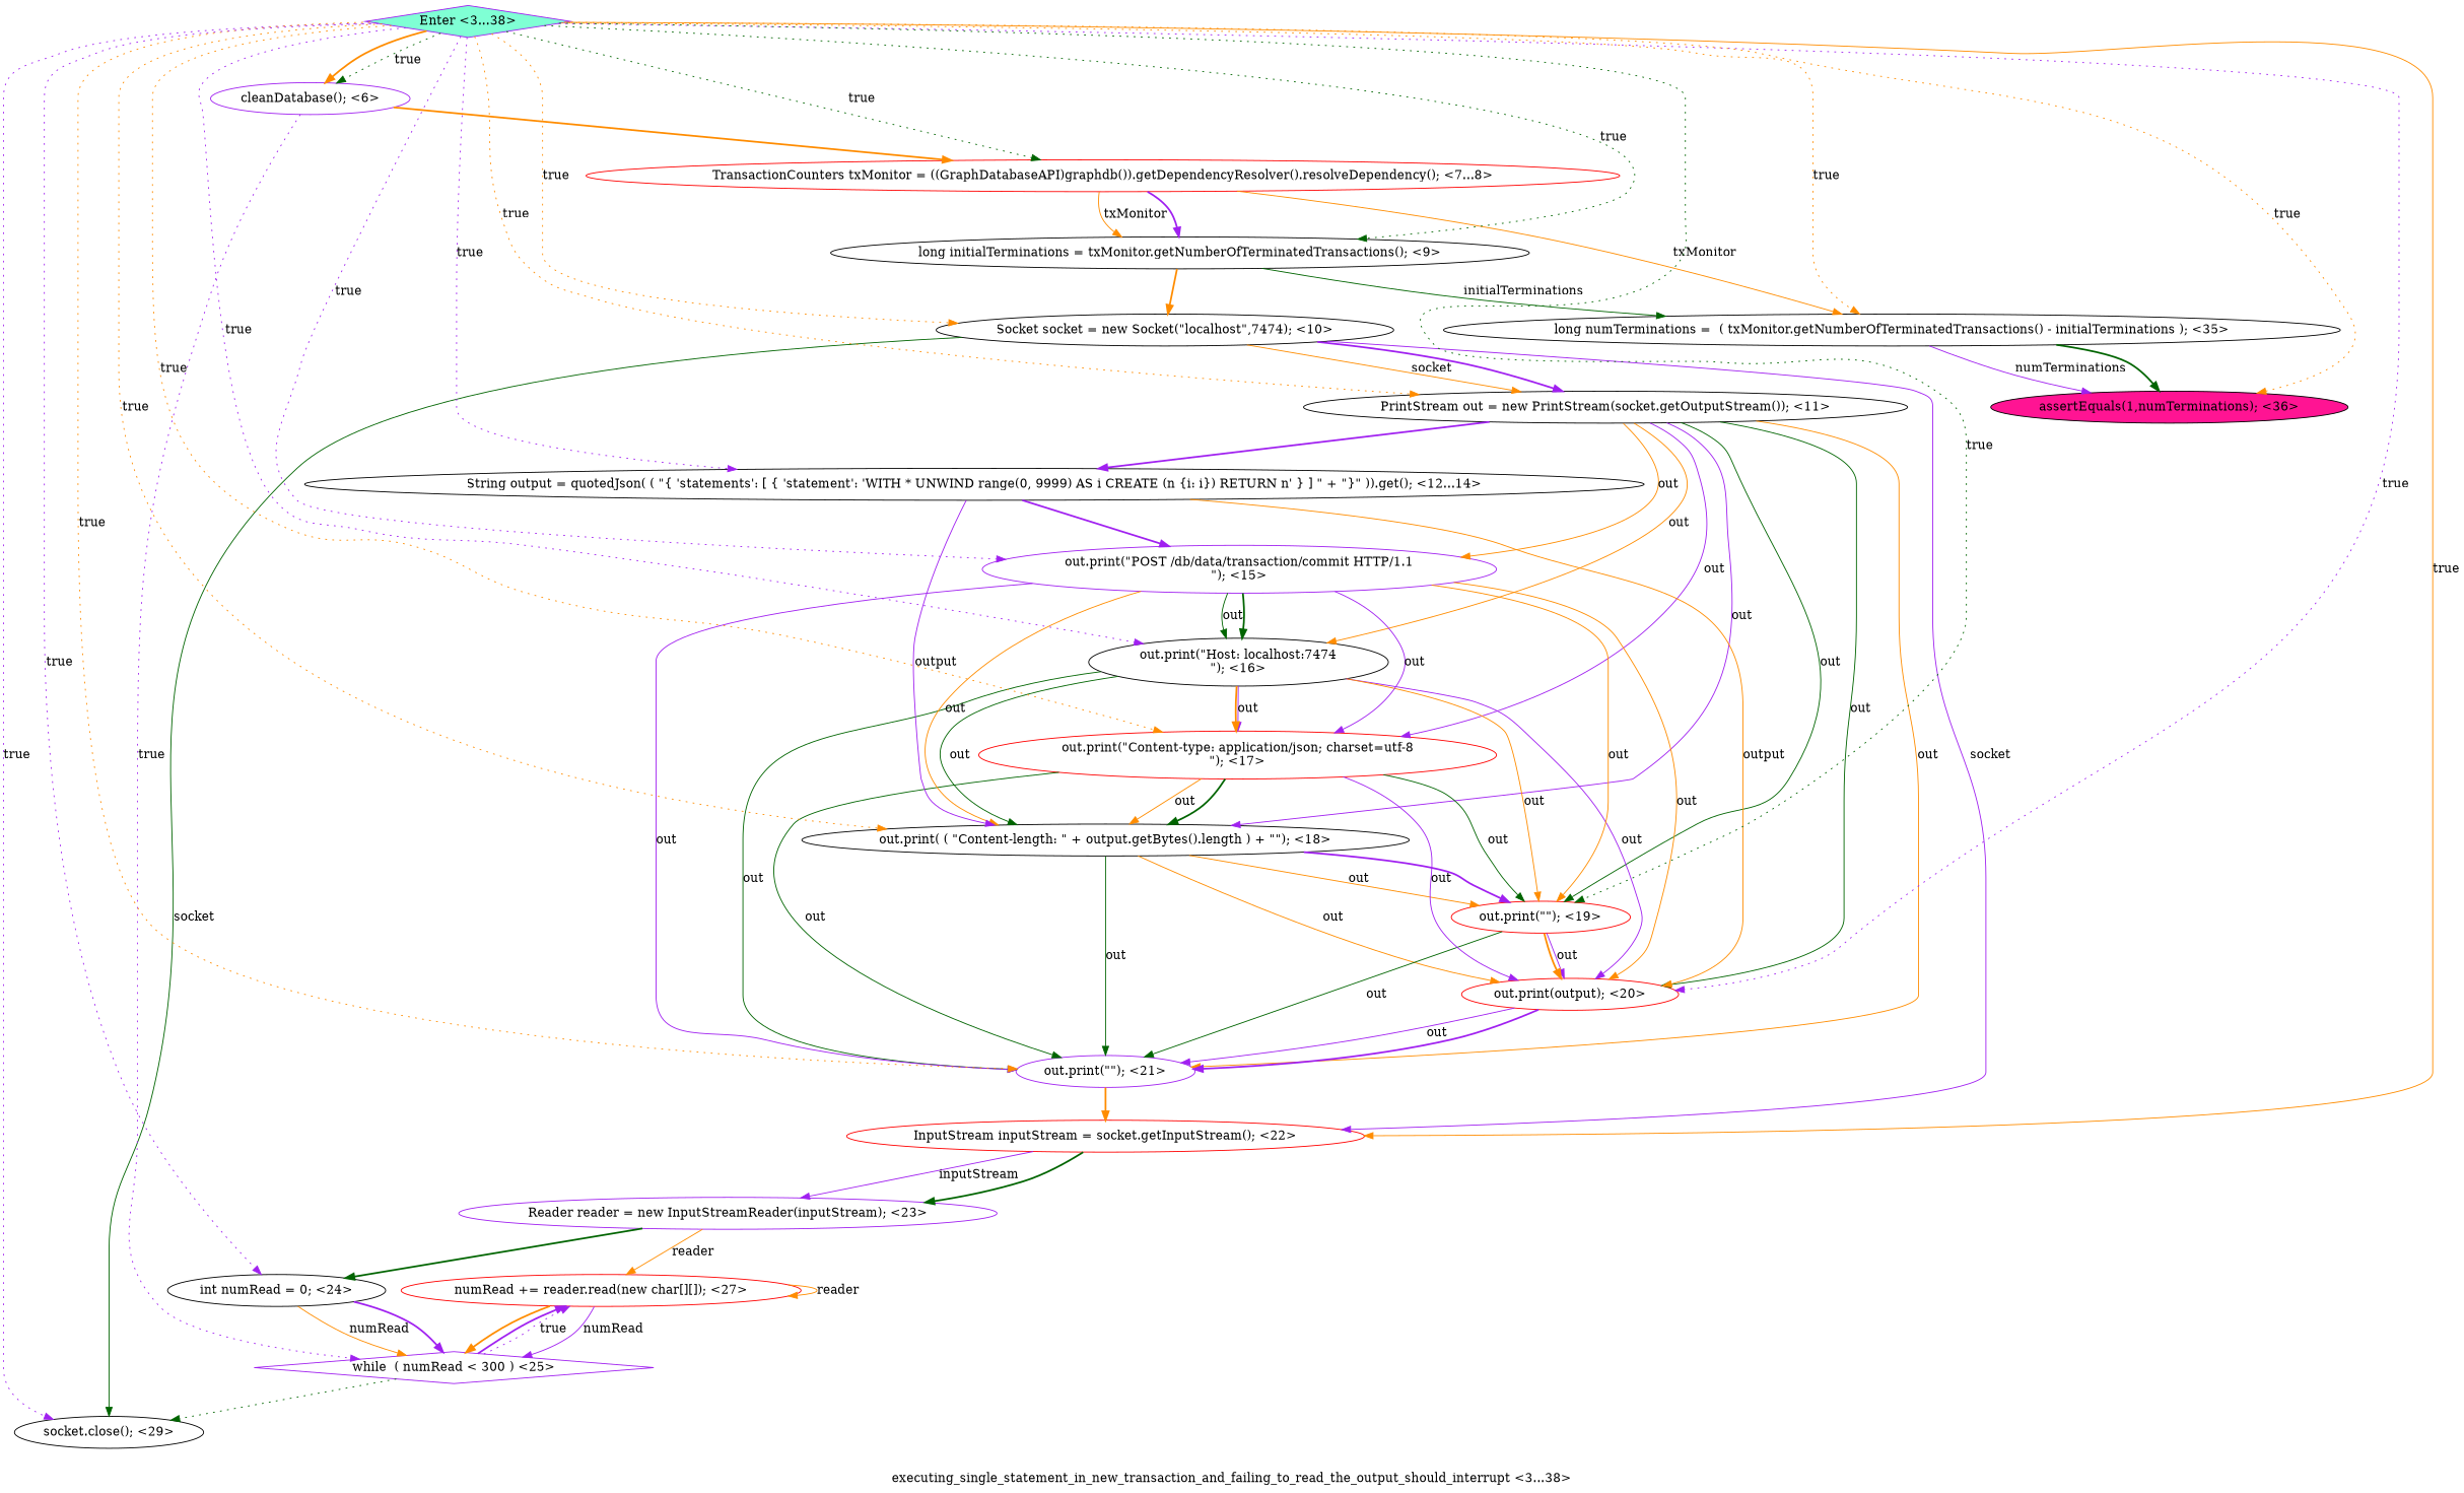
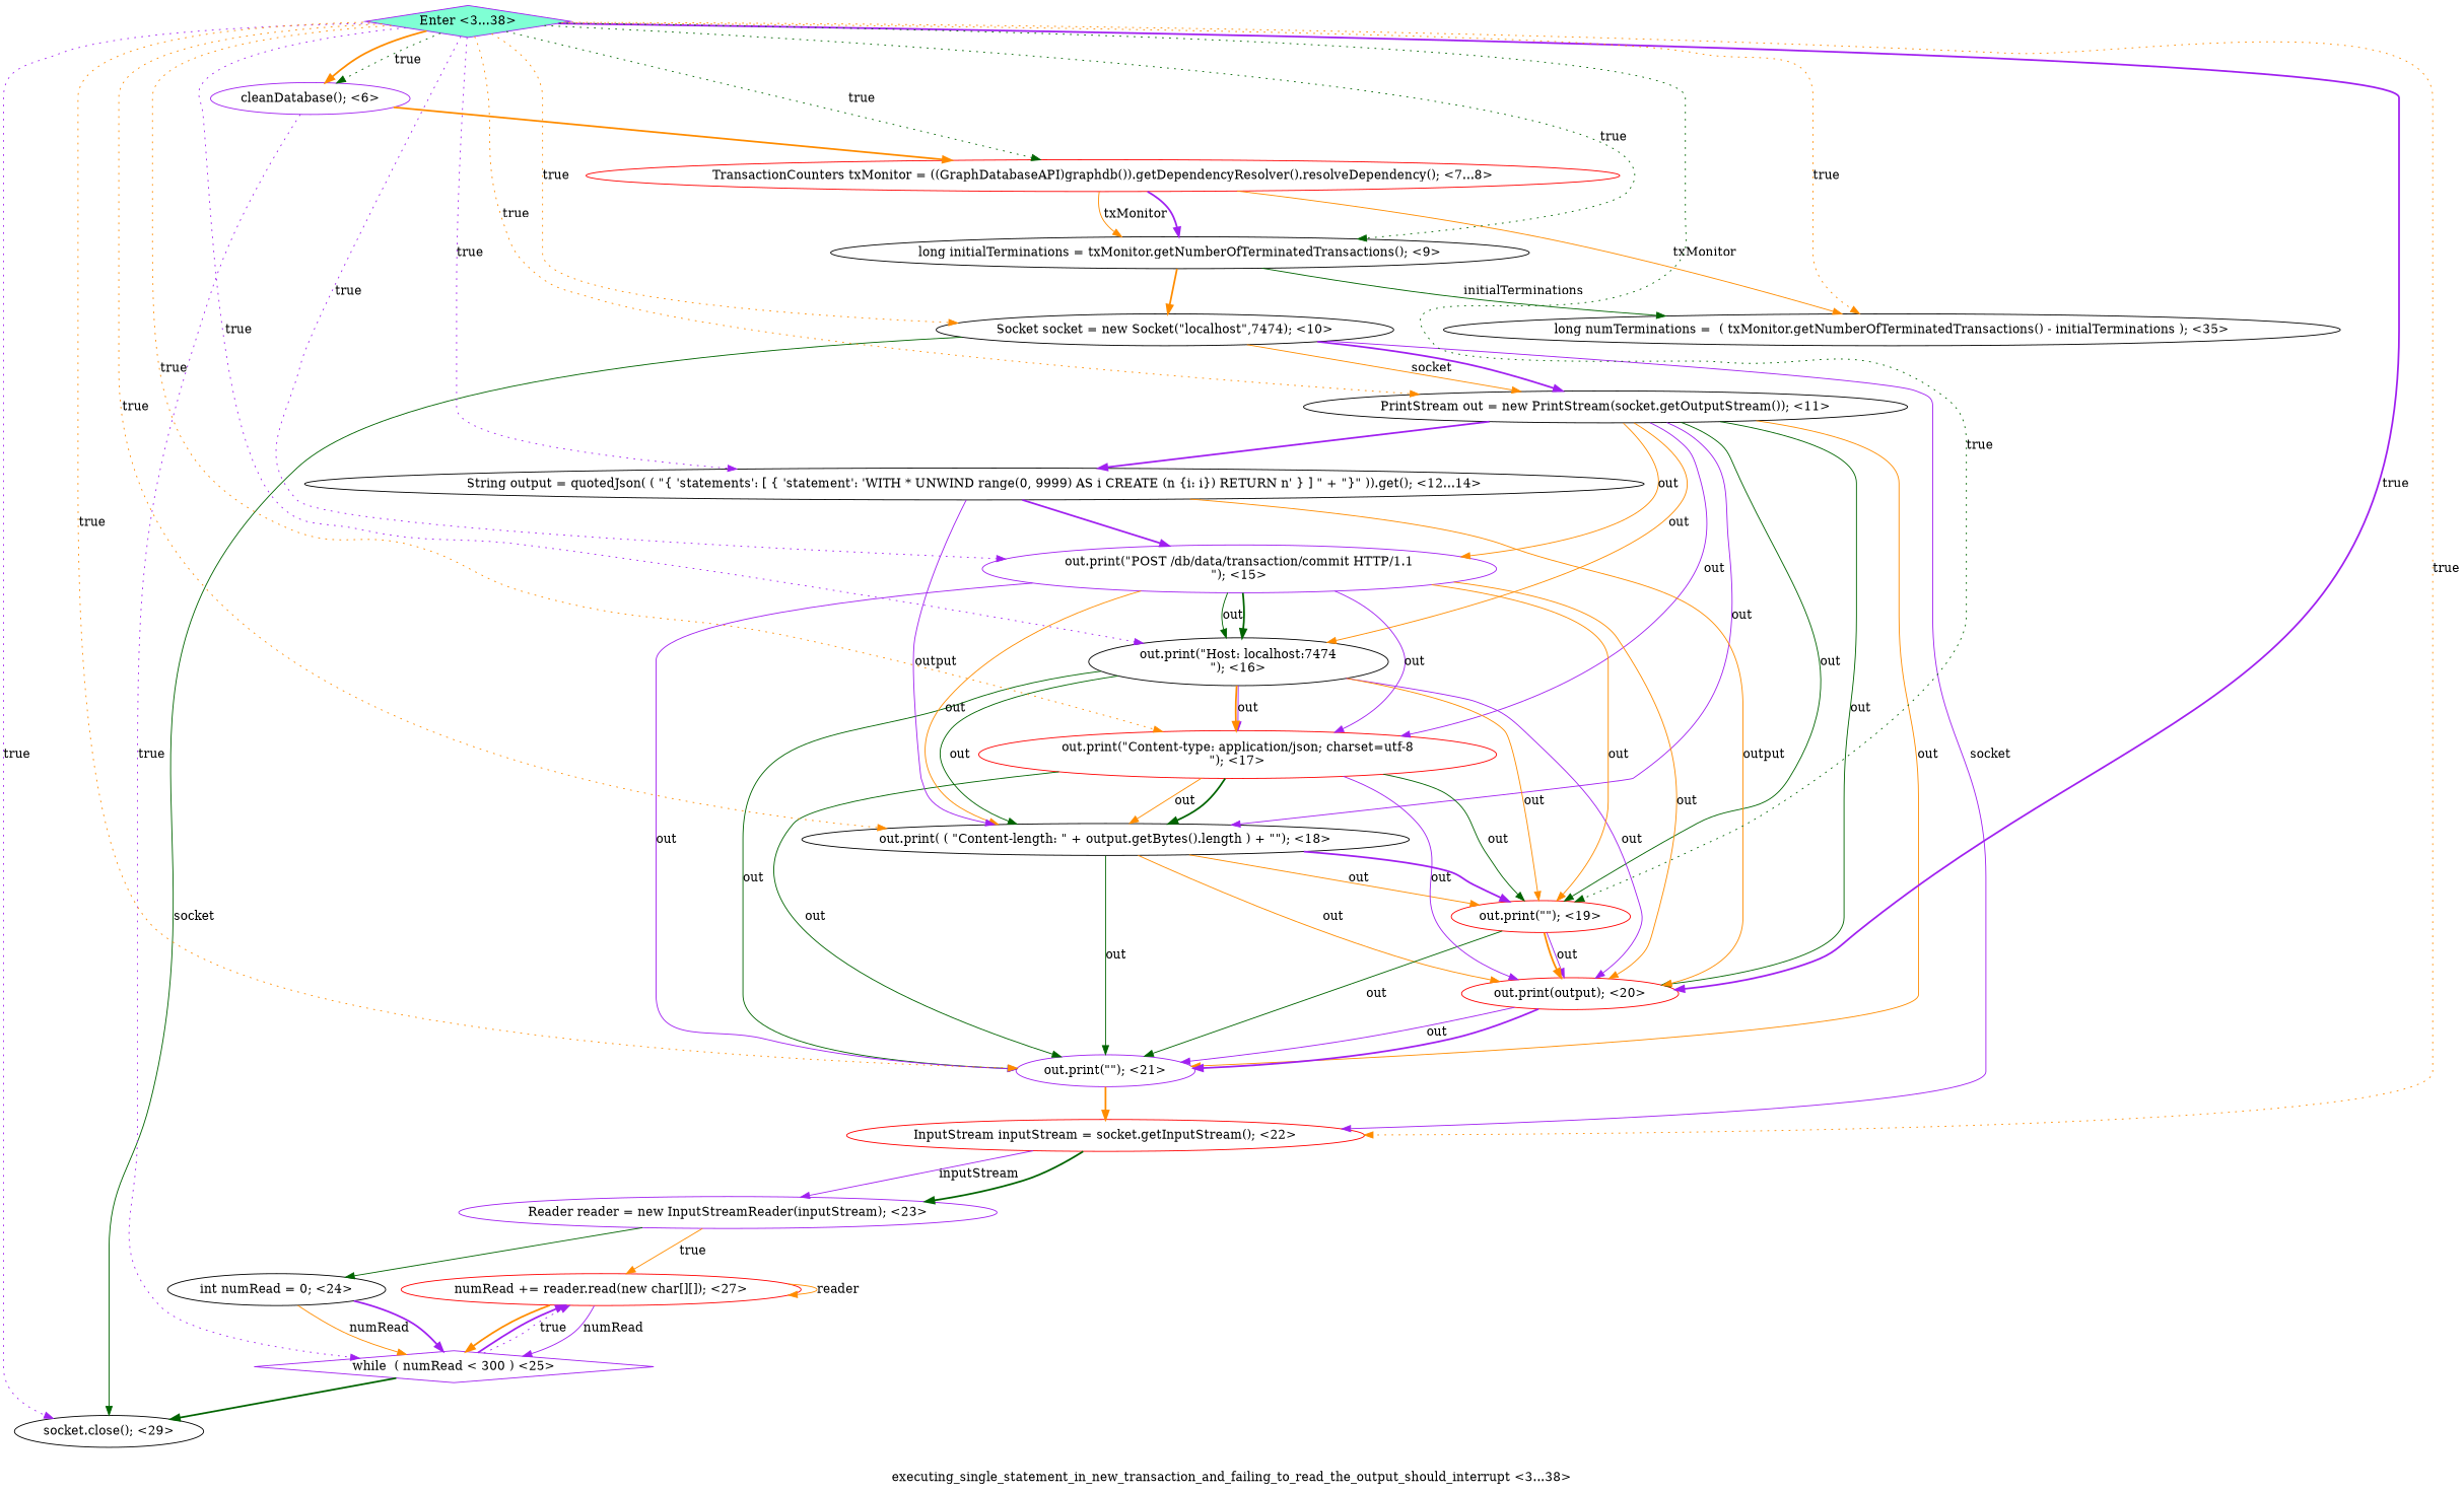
  digraph {
    label="executing_single_statement_in_new_transaction_and_failing_to_read_the_output_should_interrupt <3...38>"
    node [color=black fillcolor=white shape=ellipse style=filled]
    edge [color=darkorange style=solid]
    n1 [color=red label="numRead += reader.read(new char[][]); <27>"]
    n2 [color=purple label="while  ( numRead < 300 ) <25>" shape=diamond]
    n3 [label="socket.close(); <29>"]
    n4 [label="Socket socket = new Socket(\"localhost\",7474); <10>"]
    n5 [label="PrintStream out = new PrintStream(socket.getOutputStream()); <11>"]
    n6 [color=red label="InputStream inputStream = socket.getInputStream(); <22>"]
    n7 [label="out.print( ( \"Content-length: \" + output.getBytes().length ) + \"\"); <18>"]
    n8 [color=purple label="out.print(\"\"); <21>"]
    n9 [color=red label="out.print(output); <20>"]
    n10 [color=red label="out.print(\"\"); <19>"]
    n11 [label="out.print(\"Host: localhost:7474\n\"); <16>"]
    n12 [color=red label="out.print(\"Content-type: application/json; charset=utf-8\n\"); <17>"]
    n13 [color=purple label="out.print(\"POST /db/data/transaction/commit HTTP/1.1\n\"); <15>"]
    n14 [label="String output = quotedJson( ( \"{ 'statements': [ { 'statement': 'WITH * UNWIND range(0, 9999) AS i CREATE (n {i: i}) RETURN n' } ] \" + \"}\" )).get(); <12...14>"]
    n15 [color=purple label="Reader reader = new InputStreamReader(inputStream); <23>"]
    n16 [color=red label="TransactionCounters txMonitor = ((GraphDatabaseAPI)graphdb()).getDependencyResolver().resolveDependency(); <7...8>"]
    n17 [label="long numTerminations =  ( txMonitor.getNumberOfTerminatedTransactions() - initialTerminations ); <35>"]
    n18 [label="long initialTerminations = txMonitor.getNumberOfTerminatedTransactions(); <9>"]
-   n19 [fillcolor=deeppink label="assertEquals(1,numTerminations); <36>"]
    n20 [label="int numRead = 0; <24>"]
    n21 [color=purple label="cleanDatabase(); <6>"]
    n22 [color=purple fillcolor=aquamarine label="Enter <3...38>" shape=diamond]
    n1 -> n1 [label=reader]
    n1 -> n2 [color=purple label=numRead]
    n1 -> n2 [style=bold]
    n2 -> n1 [color=purple label=true style=dotted]
    n2 -> n1 [color=purple style=bold]
-   n2 -> n3 [color=darkgreen style=dotted]
+   n2 -> n3 [color=darkgreen style=bold]
    n4 -> n3 [color=darkgreen label=socket]
    n4 -> n5 [label=socket]
    n4 -> n5 [color=purple style=bold]
    n4 -> n6 [color=purple label=socket]
    n5 -> n7 [color=purple label=out]
    n5 -> n8 [label=out]
    n5 -> n9 [color=darkgreen label=out]
    n5 -> n10 [color=darkgreen label=out]
    n5 -> n11 [label=out]
    n5 -> n12 [color=purple label=out]
    n5 -> n13 [label=out]
    n5 -> n14 [color=purple style=bold]
    n6 -> n15 [color=purple label=inputStream]
    n6 -> n15 [color=darkgreen style=bold]
    n7 -> n8 [color=darkgreen label=out]
    n7 -> n9 [label=out]
    n7 -> n10 [label=out]
    n7 -> n10 [color=purple style=bold]
    n8 -> n6 [style=bold]
    n9 -> n8 [color=purple label=out]
    n9 -> n8 [color=purple style=bold]
    n10 -> n8 [color=darkgreen label=out]
    n10 -> n9 [color=purple label=out]
    n10 -> n9 [style=bold]
    n11 -> n7 [color=darkgreen label=out]
    n11 -> n8 [color=darkgreen label=out]
    n11 -> n9 [color=purple label=out]
    n11 -> n10 [label=out]
    n11 -> n12 [color=purple label=out]
    n11 -> n12 [style=bold]
    n12 -> n7 [label=out]
    n12 -> n7 [color=darkgreen style=bold]
    n12 -> n8 [color=darkgreen label=out]
    n12 -> n9 [color=purple label=out]
    n12 -> n10 [color=darkgreen label=out]
    n13 -> n7 [label=out]
    n13 -> n8 [color=purple label=out]
    n13 -> n9 [label=out]
    n13 -> n10 [label=out]
    n13 -> n11 [color=darkgreen label=out]
    n13 -> n11 [color=darkgreen style=bold]
    n13 -> n12 [color=purple label=out]
    n14 -> n7 [color=purple label=output]
    n14 -> n9 [label=output]
    n14 -> n13 [color=purple style=bold]
-   n15 -> n1 [label=reader]
-   n15 -> n20 [color=darkgreen style=bold]
+   n15 -> n1 [label=true]
+   n15 -> n20 [color=darkgreen]
    n16 -> n17 [label=txMonitor]
    n16 -> n18 [label=txMonitor]
    n16 -> n18 [color=purple style=bold]
-   n17 -> n19 [color=purple label=numTerminations]
-   n17 -> n19 [color=darkgreen style=bold]
    n18 -> n4 [style=bold]
    n18 -> n17 [color=darkgreen label=initialTerminations]
    n20 -> n2 [label=numRead]
    n20 -> n2 [color=purple style=bold]
    n21 -> n2 [color=purple label=true style=dotted]
    n21 -> n16 [style=bold]
    n22 -> n3 [color=purple label=true style=dotted]
    n22 -> n4 [label=true style=dotted]
    n22 -> n5 [label=true style=dotted]
-   n22 -> n6 [label=true]
+   n22 -> n6 [label=true style=dotted]
    n22 -> n7 [label=true style=dotted]
    n22 -> n8 [label=true style=dotted]
-   n22 -> n9 [color=purple label=true style=dotted]
+   n22 -> n9 [color=purple label=true style=bold]
    n22 -> n10 [color=darkgreen label=true style=dotted]
    n22 -> n11 [color=purple label=true style=dotted]
    n22 -> n12 [label=true style=dotted]
    n22 -> n13 [color=purple label=true style=dotted]
    n22 -> n14 [color=purple label=true style=dotted]
    n22 -> n16 [color=darkgreen label=true style=dotted]
    n22 -> n17 [label=true style=dotted]
    n22 -> n18 [color=darkgreen label=true style=dotted]
-   n22 -> n19 [label=true style=dotted]
-   n22 -> n20 [color=purple label=true style=dotted]
    n22 -> n21 [color=darkgreen label=true style=dotted]
    n22 -> n21 [style=bold]
  }
